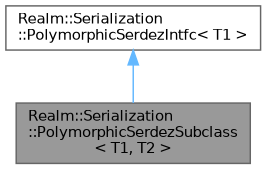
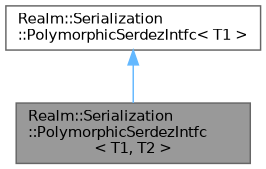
  digraph {
    node [color=gray40 fontname=Helvetica fontsize=10 shape=box style=filled]
-   n1 [fillcolor=grey60 fontcolor=black height=0.2 label="Realm::Serialization\l::PolymorphicSerdezSubclass\l\< T1, T2 \>" width=0.4]
+   n1 [fillcolor=grey60 fontcolor=black height=0.2 label="Realm::Serialization\l::PolymorphicSerdezIntfc\l\< T1, T2 \>" width=0.4]
    n2 [fillcolor=white height=0.2 label="Realm::Serialization\l::PolymorphicSerdezIntfc\< T1 \>" width=0.4]
    n2 -> n1 [color=steelblue1 dir=back fontname=Helvetica fontsize=10 labelfontname=Helvetica labelfontsize=10 style=solid]
  }
